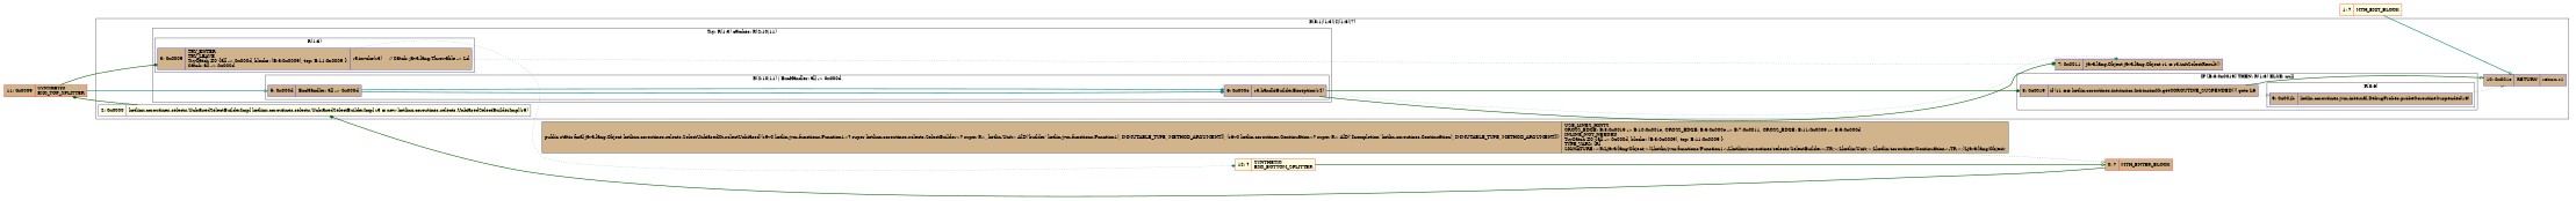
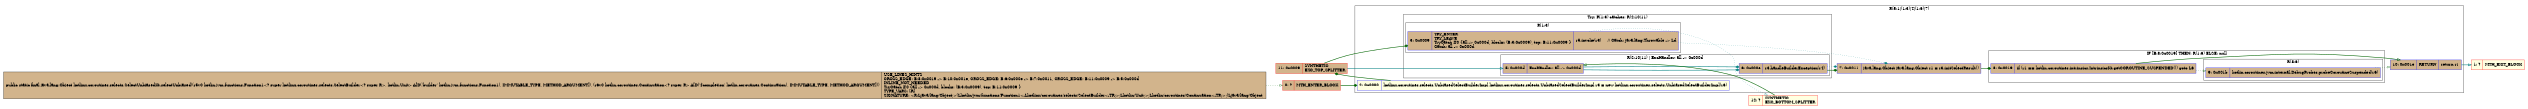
  digraph {
    rankdir=LR
    node [color=blue fillcolor=tan shape=record style=filled]
    edge [arrowhead=diamond color=darkgreen style=bold]
    n1 [label="{3\:\ 0x0009|TRY_ENTER\lTRY_LEAVE\lTryCatch #0 \{all \-\> 0x000d, blocks: (B:3:0x0009), top: B:11:0x0009 \}\lCatch: all \-\> 0x000d\l|r5.invoke(r3)     \/\/ Catch: java.lang.Throwable \-\> Ld\l}"]
    n2 [label="{5\:\ 0x000d|ExcHandler: all \-\> 0x000d\l}"]
    n3 [label="{6\:\ 0x000e|r3.handleBuilderException(r4)\l}"]
    n4 [label="{9\:\ 0x001b|kotlin.coroutines.jvm.internal.DebugProbes.probeCoroutineSuspended(r6)\l}"]
    n5 [label="{8\:\ 0x0019|if (r1 == kotlin.coroutines.intrinsics.IntrinsicsKt.getCOROUTINE_SUSPENDED()) goto L6\l}"]
    n6 [fillcolor=lightyellow label="{2\:\ 0x0000|kotlinx.coroutines.selects.UnbiasedSelectBuilderImpl kotlinx.coroutines.selects.UnbiasedSelectBuilderImpl r3 = new kotlinx.coroutines.selects.UnbiasedSelectBuilderImpl(r6)\l}"]
    n7 [label="{7\:\ 0x0011|java.lang.Object java.lang.Object r1 = r3.initSelectResult()\l}"]
    n8 [label="{10\:\ 0x001e|RETURN\l|return r1\l}"]
    n9 [color=red fillcolor=lightyellow label="{12\:\ ?|SYNTHETIC\lEXC_BOTTOM_SPLITTER\l}"]
    n10 [color=red label="{11\:\ 0x0009|SYNTHETIC\lEXC_TOP_SPLITTER\l}"]
    n11 [color=red fillcolor=lightyellow label="{1\:\ ?|MTH_EXIT_BLOCK\l}"]
    n12 [color=red label="{0\:\ ?|MTH_ENTER_BLOCK\l}"]
    n13 [label="{public static final java.lang.Object kotlinx.coroutines.selects.SelectUnbiasedKt.selectUnbiased((r5v0 kotlin.jvm.functions.Function1\<? super kotlinx.coroutines.selects.SelectBuilder\<? super R\>, kotlin.Unit\> A[D('builder' kotlin.jvm.functions.Function1), IMMUTABLE_TYPE, METHOD_ARGUMENT]), (r6v0 kotlin.coroutines.Continuation\<? super R\> A[D('$completion' kotlin.coroutines.Continuation), IMMUTABLE_TYPE, METHOD_ARGUMENT]))  | USE_LINES_HINTS\lCROSS_EDGE: B:8:0x0019 \-\> B:10:0x001e, CROSS_EDGE: B:6:0x000e \-\> B:7:0x0011, CROSS_EDGE: B:11:0x0009 \-\> B:5:0x000d\lINLINE_NOT_NEEDED\lTryCatch #0 \{all \-\> 0x000d, blocks: (B:3:0x0009), top: B:11:0x0009 \}\lTYPE_VARS: [R]\lSIGNATURE: \<R:Ljava\/lang\/Object;\>(Lkotlin\/jvm\/functions\/Function1\<\-Lkotlinx\/coroutines\/selects\/SelectBuilder\<\-TR;\>;Lkotlin\/Unit;\>;Lkotlin\/coroutines\/Continuation\<\-TR;\>;)Ljava\/lang\/Object;\l}" color=""]
    subgraph cluster_1 {
      label="R(5:1|(1:3)|4|(1:6)|7)"
      n6
      n7
      n8
      subgraph cluster_2 {
        label="Try: R(1:3) catches: R(2:10|11)"
        subgraph cluster_3 {
          label="R(1:3)"
          n1
        }
        subgraph cluster_4 {
          label="R(2:10|11) | ExcHandler: all \-\> 0x000d\l"
          n2
          n3
        }
      }
      subgraph cluster_5 {
        label="IF [B:8:0x0019] THEN: R(1:6) ELSE: null"
        n5
        subgraph cluster_6 {
          label="R(8:6)"
          n4
        }
      }
    }
    subgraph cluster_7 {
      label="R(2:10|11) | ExcHandler: all \-\> 0x000d\l"
    }
    n1 -> n7 [color=teal style=dotted]
-   n1 -> n9 [color=teal style=dotted]
+   n1 -> n9 [arrowhead=onormal color=teal style=dotted]
    n2 -> n3 [color=teal]
    n2 -> n3 [color=teal]
    n3 -> n7
    n3 -> n7 [color=teal style=dotted]
    n4 -> n8 [arrowhead=onormal style=dotted]
    n5 -> n4 [arrowhead=onormal style=dotted]
    n5 -> n8 [arrowhead=onormal]
    n6 -> n10
-   n3 -> n5
-   n11 -> n8 [arrowhead=onormal color=teal]
-   n9 -> n12 [arrowhead=onormal]
+   n7 -> n5
+   n8 -> n11 [arrowhead=onormal color=teal]
+   n9 -> n2 [arrowhead=onormal]
    n10 -> n1
    n10 -> n2 [arrowhead=onormal color=teal]
    n12 -> n6
    n13 -> n12 [arrowhead=onormal style=dotted]
  }
